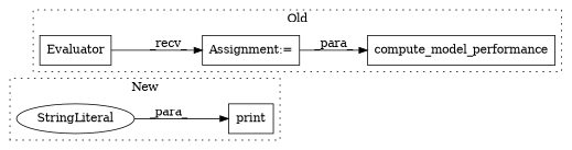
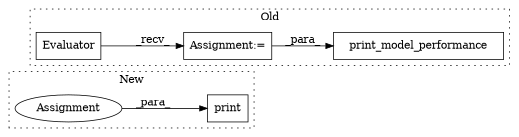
  digraph {
    rankdir=LR
    node [a=32 shape=box]
    n1 [l="6,1" label=print s="971,1002"]
-   n2 [a=45 l=25 label=StringLiteral s=977 shape=ellipse]
-   n3 [l="26,1" label=compute_model_performance s="2507,2565"]
+   n2 [a=45 l=25 label=Assignment s=977 shape=ellipse]
+   n3 [l="26,1" label=print_model_performance s="2507,2565"]
    n4 [l="10,1" label=Evaluator s="2419,2471"]
    n5 [a=7 l=1 label="Assignment:=" s=2418]
    subgraph cluster_1 {
      label=New
      style=dotted
      n1
      n2
    }
    subgraph cluster_2 {
      label=Old
      style=dotted
      n3
      n4
      n5
    }
    n2 -> n1 [label=_para_]
    n4 -> n5 [label=_recv_]
    n5 -> n3 [label=_para_]
  }
